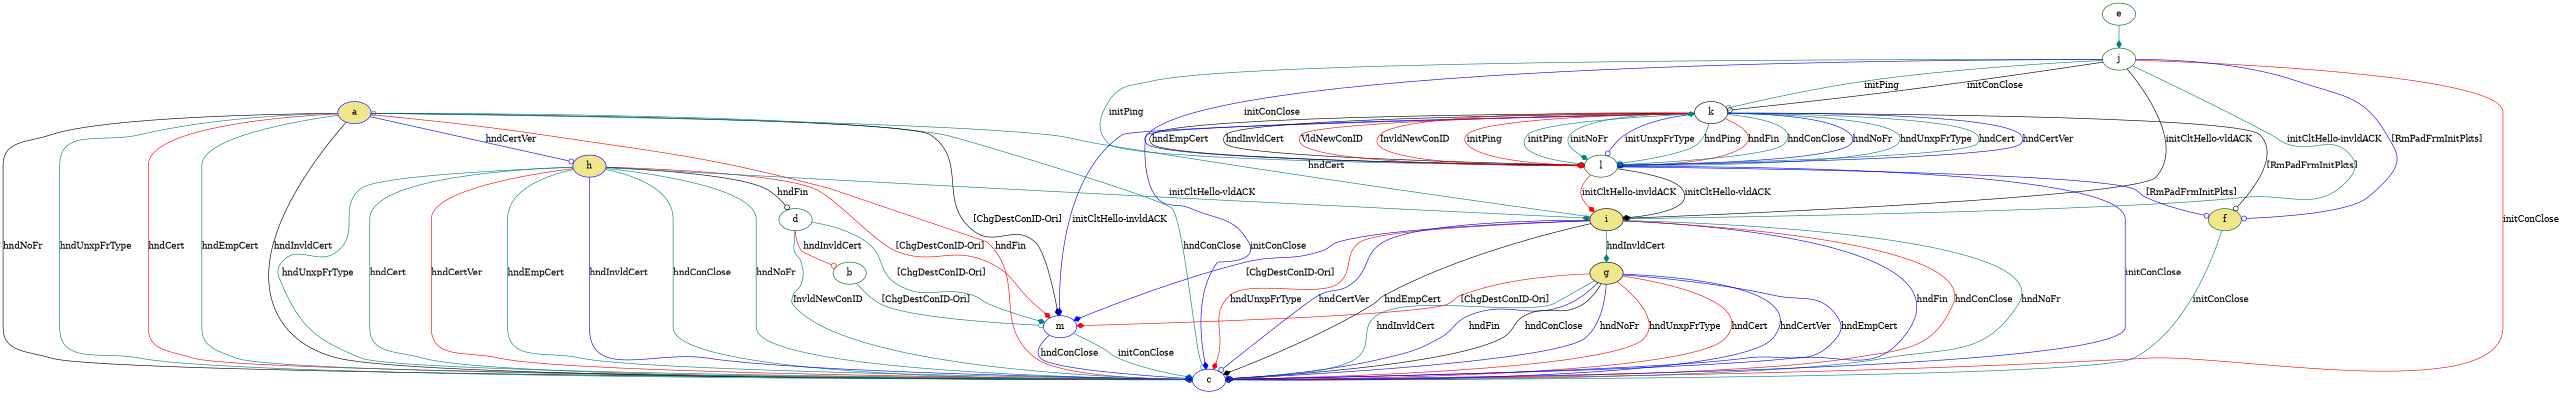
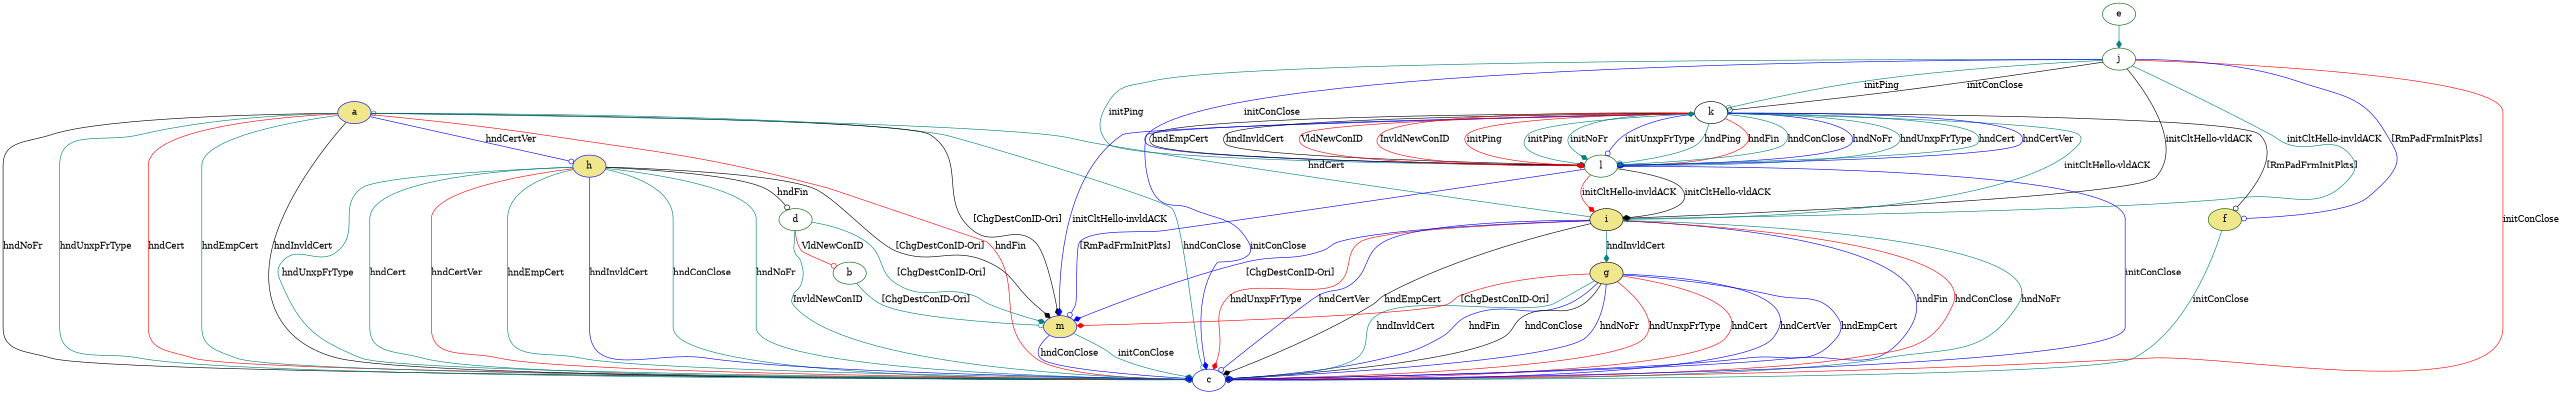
  digraph {
    node [color=darkgreen fillcolor=white style=filled]
    edge [arrowhead=diamond color=teal]
    a [color=blue fillcolor=khaki]
    c [color=blue]
    h [color=blue fillcolor=khaki]
-   m [color=blue]
+   m [color=blue fillcolor=khaki]
    d
    b
    e
    j
    f [fillcolor=khaki]
    i [color=black fillcolor=khaki]
    k [color=black]
    l
    g [color=black fillcolor=khaki]
    a -> c [arrowhead=odot color=red label="hndFin "]
    a -> c [arrowhead=odot label="hndConClose "]
    a -> c [arrowhead=odot color=black label="hndNoFr "]
    a -> c [arrowhead=odot label="hndUnxpFrType "]
    a -> c [arrowhead=odot color=red label="hndCert "]
    a -> c [label="hndEmpCert "]
    a -> c [color=black label="hndInvldCert "]
    a -> h [arrowhead=odot color=blue label="hndCertVer "]
    a -> m [color=black label="[ChgDestConID-Ori] "]
    h -> c [arrowhead=odot label="hndConClose "]
    h -> c [label="hndNoFr "]
    h -> c [label="hndUnxpFrType "]
    h -> c [arrowhead=odot label="hndCert "]
    h -> c [arrowhead=odot color=red label="hndCertVer "]
    h -> c [label="hndEmpCert "]
    h -> c [color=blue label="hndInvldCert "]
-   h -> m [color=red label="[ChgDestConID-Ori] "]
+   h -> m [color=black label="[ChgDestConID-Ori] "]
    h -> d [arrowhead=odot color=black label="hndFin "]
    m -> c [label="initConClose "]
    m -> c [color=blue label="hndConClose "]
    d -> c [arrowhead=odot label="InvldNewConID "]
    d -> m [label="[ChgDestConID-Ori] "]
-   d -> b [arrowhead=odot color=red label="hndInvldCert "]
+   d -> b [arrowhead=odot color=red label="VldNewConID "]
    b -> m [arrowhead=odot label="[ChgDestConID-Ori] "]
    e -> j
    j -> c [color=red label="initConClose "]
    j -> f [arrowhead=odot color=blue label="[RmPadFrmInitPkts] "]
    j -> i [arrowhead=odot color=black label="initCltHello-vldACK "]
    j -> i [label="initCltHello-invldACK "]
    j -> k [arrowhead=odot label="initPing "]
    j -> k [arrowhead=odot color=black label="initConClose "]
    j -> l [label="initPing "]
    j -> l [color=blue label="initConClose "]
    f -> c [arrowhead=odot label="initConClose "]
    i -> a [arrowhead=odot label="hndCert "]
    i -> c [arrowhead=odot color=blue label="hndFin "]
    i -> c [arrowhead=odot color=red label="hndConClose "]
    i -> c [arrowhead=odot label="hndNoFr "]
    i -> c [color=red label="hndUnxpFrType "]
    i -> c [arrowhead=odot color=blue label="hndCertVer "]
    i -> c [color=black label="hndEmpCert "]
    i -> m [color=blue label="[ChgDestConID-Ori] "]
    i -> g [label="hndInvldCert "]
    k -> c [color=blue label="initConClose "]
    k -> m [color=blue label="initCltHello-invldACK "]
    k -> f [arrowhead=odot color=black label="[RmPadFrmInitPkts] "]
-   h -> i [label="initCltHello-vldACK "]
+   k -> i [label="initCltHello-vldACK "]
    k -> l [label="initNoFr "]
    k -> l [arrowhead=odot color=blue label="initUnxpFrType "]
    k -> l [arrowhead=odot label="hndPing "]
    k -> l [arrowhead=odot color=red label="hndFin "]
    k -> l [arrowhead=odot label="hndConClose "]
    k -> l [arrowhead=odot color=blue label="hndNoFr "]
    k -> l [label="hndUnxpFrType "]
    k -> l [label="hndCert "]
    k -> l [arrowhead=odot color=blue label="hndCertVer "]
    k -> l [arrowhead=odot color=black label="hndEmpCert "]
    k -> l [color=black label="hndInvldCert "]
    k -> l [color=red label="VldNewConID "]
    k -> l [color=red label="InvldNewConID "]
    k -> l [arrowhead=odot color=red label="initPing "]
    l -> c [color=blue label="initConClose "]
-   l -> f [arrowhead=odot color=blue label="[RmPadFrmInitPkts] "]
+   l -> m [arrowhead=odot color=blue label="[RmPadFrmInitPkts] "]
    l -> i [color=black label="initCltHello-vldACK "]
    l -> i [color=red label="initCltHello-invldACK "]
    l -> k [label="initPing "]
    g -> c [color=blue label="hndFin "]
    g -> c [arrowhead=odot color=black label="hndConClose "]
    g -> c [color=blue label="hndNoFr "]
    g -> c [arrowhead=odot color=red label="hndUnxpFrType "]
    g -> c [color=red label="hndCert "]
    g -> c [arrowhead=odot color=blue label="hndCertVer "]
    g -> c [color=blue label="hndEmpCert "]
    g -> c [arrowhead=odot label="hndInvldCert "]
    g -> m [color=red label="[ChgDestConID-Ori] "]
  }
